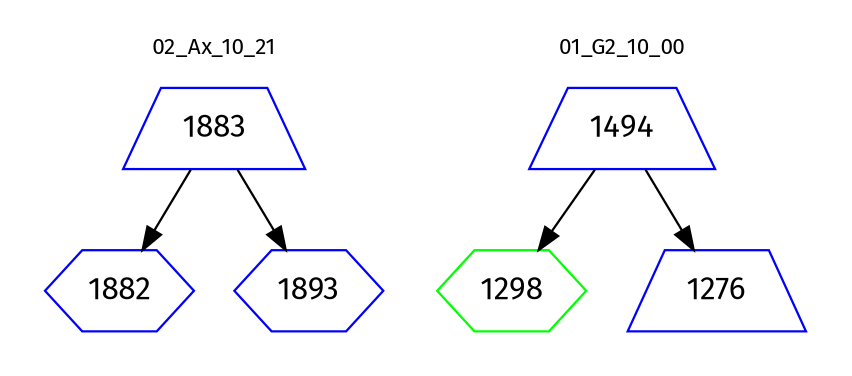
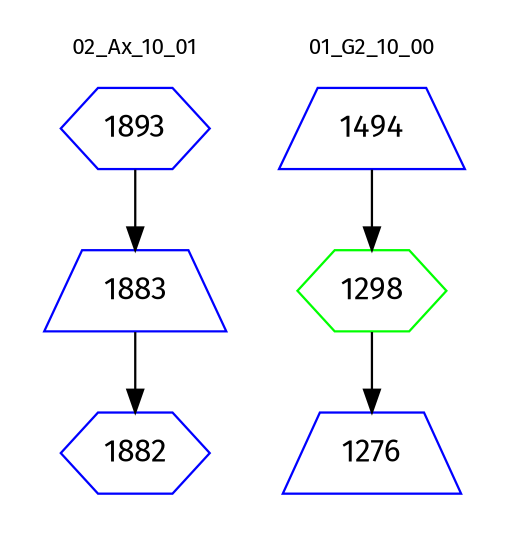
  digraph {
    fontname="Fira Sans"
    node [color=blue fontname="Fira Sans" shape=trapezium]
    edge [color=black fontname="Fira Sans"]
    n1 [label=1883]
    n2 [label=1882 shape=hexagon]
    n3 [label=1893 shape=hexagon]
    n4 [label=1494]
    n5 [color=green label=1298 shape=hexagon]
    n6 [label=1276]
    subgraph cluster_1 {
      color=white
      fontsize=10
-     label="02_Ax_10_21"
+     label="02_Ax_10_01"
      n1
      n2
      n3
    }
    subgraph cluster_2 {
      color=white
      fontsize=10
      label="01_G2_10_00"
      n4
      n5
      n6
    }
    n1 -> n2
-   n1 -> n3
+   n3 -> n1
    n4 -> n5
-   n4 -> n6
+   n5 -> n6
  }
